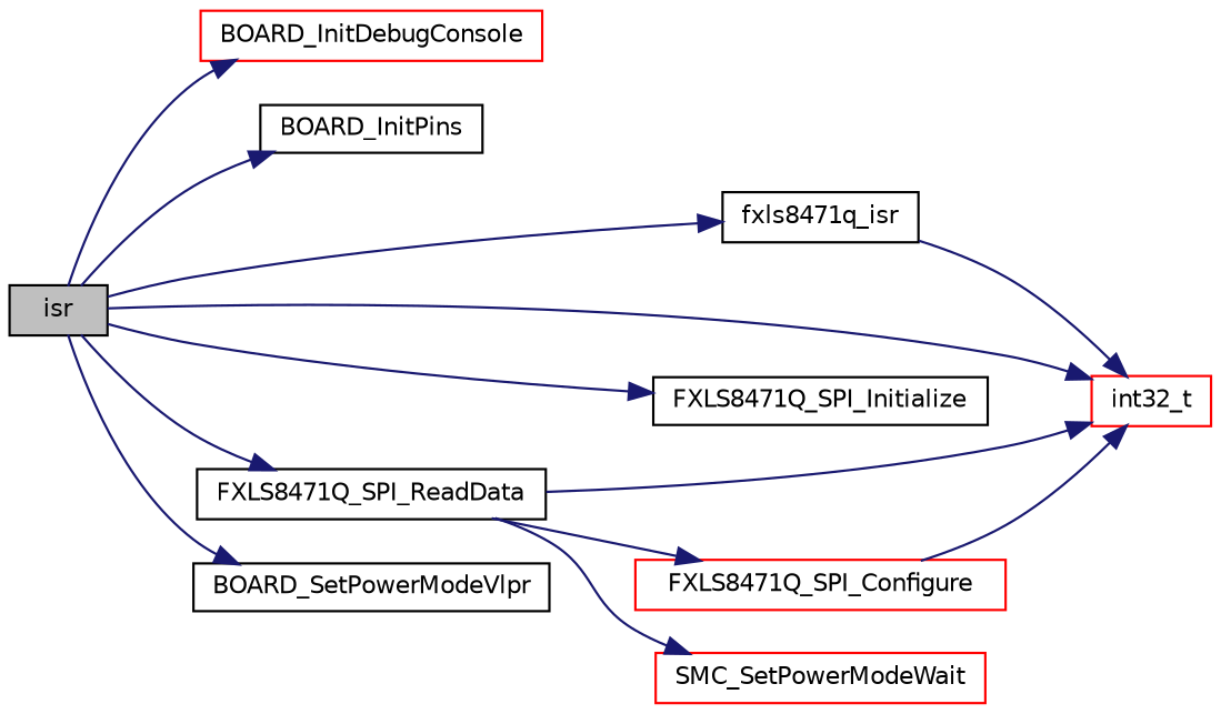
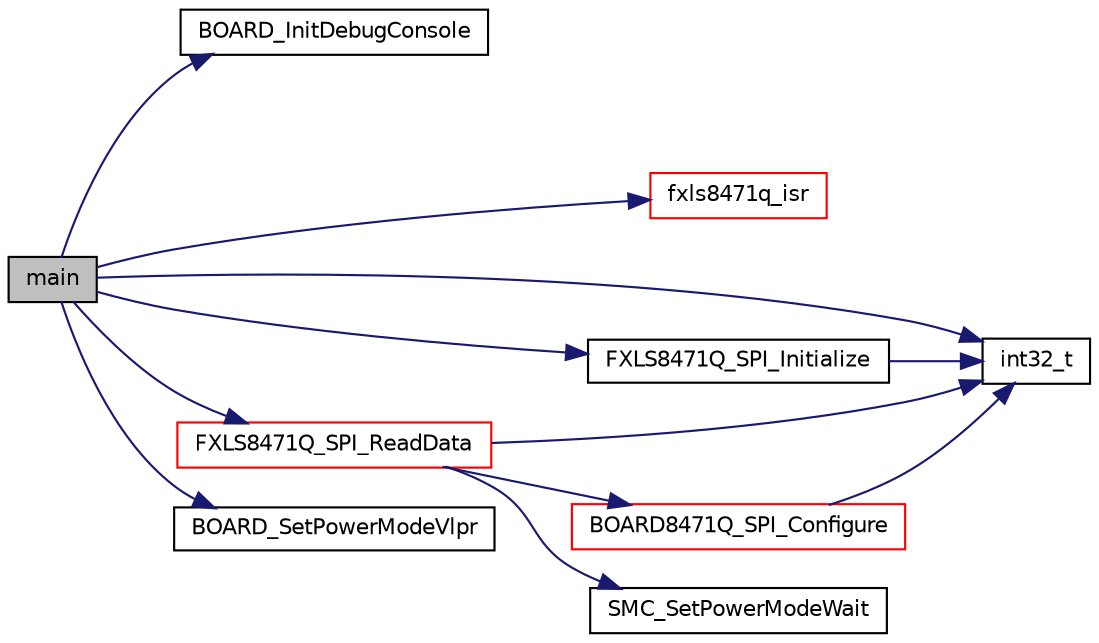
  digraph {
    rankdir=LR
    node [color=black fillcolor=white fontname=Helvetica fontsize=10 shape=record style=filled]
    edge [color=midnightblue fontname=Helvetica fontsize=10 labelfontname=Helvetica labelfontsize=10 style=solid]
-   n1 [fillcolor=grey75 fontcolor=black height=0.2 label=isr width=0.4]
-   n2 [color=red height=0.2 label=BOARD_InitDebugConsole width=0.4]
-   n3 [height=0.2 label=BOARD_InitPins width=0.4]
-   n4 [height=0.2 label=fxls8471q_isr width=0.4]
-   n5 [color=red height=0.2 label=int32_t width=0.4]
+   n1 [fillcolor=grey75 fontcolor=black height=0.2 label=main width=0.4]
+   n2 [height=0.2 label=BOARD_InitDebugConsole width=0.4]
+   n4 [color=red height=0.2 label=fxls8471q_isr width=0.4]
+   n5 [height=0.2 label=int32_t width=0.4]
    n6 [height=0.2 label=FXLS8471Q_SPI_Initialize width=0.4]
-   n7 [height=0.2 label=FXLS8471Q_SPI_ReadData width=0.4]
+   n7 [color=red height=0.2 label=FXLS8471Q_SPI_ReadData width=0.4]
    n8 [height=0.2 label=BOARD_SetPowerModeVlpr width=0.4]
-   n9 [color=red height=0.2 label=FXLS8471Q_SPI_Configure width=0.4]
-   n10 [color=red height=0.2 label=SMC_SetPowerModeWait width=0.4]
+   n9 [color=red height=0.2 label=BOARD8471Q_SPI_Configure width=0.4]
+   n10 [height=0.2 label=SMC_SetPowerModeWait width=0.4]
    n1 -> n2
-   n1 -> n3
    n1 -> n4
    n1 -> n5
    n1 -> n6
    n1 -> n7
    n1 -> n8
-   n4 -> n5
+   n6 -> n5
    n7 -> n5
    n7 -> n9
    n7 -> n10
    n9 -> n5
  }
